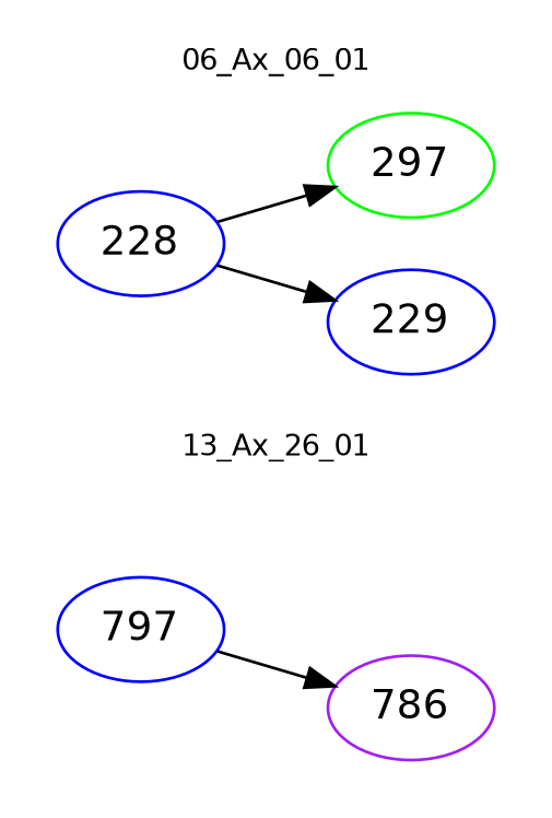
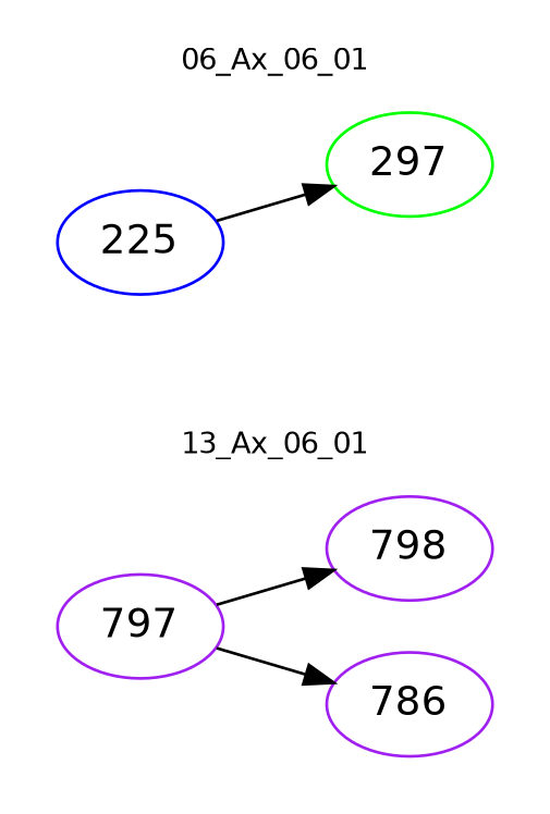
  digraph {
    fontname="DejaVu Sans"
    rankdir=LR
    node [color=purple fontname="DejaVu Sans"]
    edge [color=black fontname="DejaVu Sans"]
-   n1 [color=blue label=797]
+   n1 [label=797]
    n2 [label=786]
-   n4 [color=blue label=228]
-   n5 [color=blue label=229]
+   n3 [label=798]
+   n4 [color=blue label=225]
    n6 [color=green label=297]
    subgraph cluster_1 {
      color=white
      fontsize=10
-     label="13_Ax_26_01"
+     label="13_Ax_06_01"
      n1
      n2
+     n3
    }
    subgraph cluster_2 {
      color=white
      fontsize=10
      label="06_Ax_06_01"
      n4
-     n5
      n6
    }
    n1 -> n2
-   n4 -> n5
+   n1 -> n3
    n4 -> n6
  }
